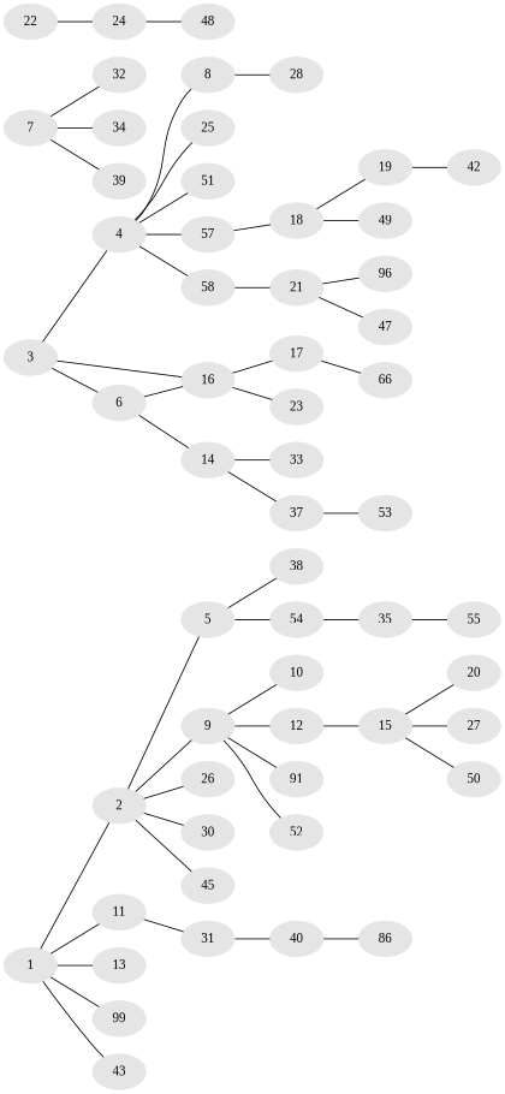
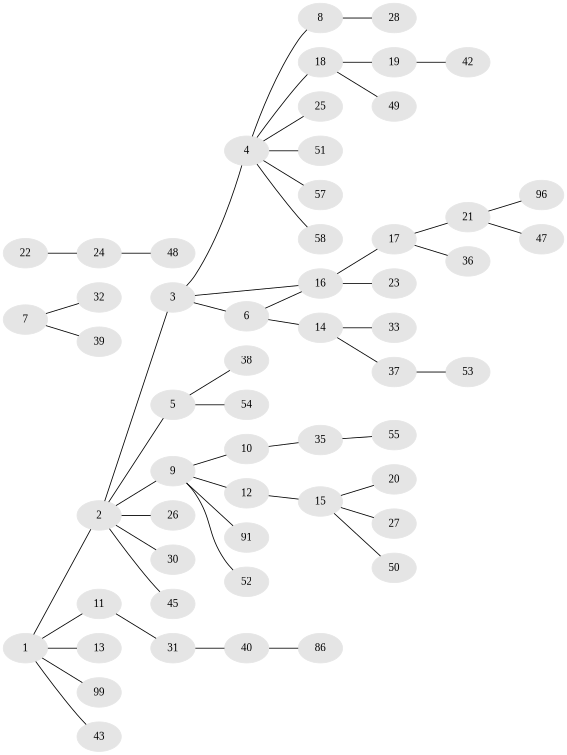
  graph {
    fontname="Liberation Serif"
    rankdir=LR
    node [color=gray90 fontname="Liberation Serif" style=filled]
    edge [fontname="Liberation Serif"]
    1
    2
    11
    13
    n5 [label=99]
    43
    3
    5
    9
    26
    30
    45
    7
    32
-   34
    39
    31
    4
    6
    16
    38
    54
    10
    12
    n25 [label=91]
    52
    8
    18
    25
    51
    57
    58
    14
    22
    24
    28
    19
    49
    33
    37
    17
    23
    35
    15
    20
    27
    50
    55
    40
    53
    21
-   36 [label=66]
+   36
    n53 [label=96]
    47
    42
    48
    n57 [label=86]
    1 -- 2
    1 -- 11
    1 -- 13
    1 -- n5
    1 -- 43
+   2 -- 3
    2 -- 5
    2 -- 9
    2 -- 26
    2 -- 30
    2 -- 45
    11 -- 31
    3 -- 4
    3 -- 6
    3 -- 16
    5 -- 38
    5 -- 54
    9 -- 10
    9 -- 12
    9 -- n25
    9 -- 52
    7 -- 32
-   7 -- 34
    7 -- 39
    31 -- 40
    4 -- 8
-   57 -- 18
+   4 -- 18
    4 -- 25
    4 -- 51
    4 -- 57
    4 -- 58
    6 -- 16
    6 -- 14
    16 -- 17
    16 -- 23
-   54 -- 35
+   10 -- 35
    12 -- 15
    8 -- 28
    18 -- 19
    18 -- 49
    14 -- 33
    14 -- 37
    22 -- 24
    24 -- 48
    19 -- 42
    37 -- 53
-   58 -- 21
+   17 -- 21
    17 -- 36
    35 -- 55
    15 -- 20
    15 -- 27
    15 -- 50
    40 -- n57
    21 -- n53
    21 -- 47
  }
